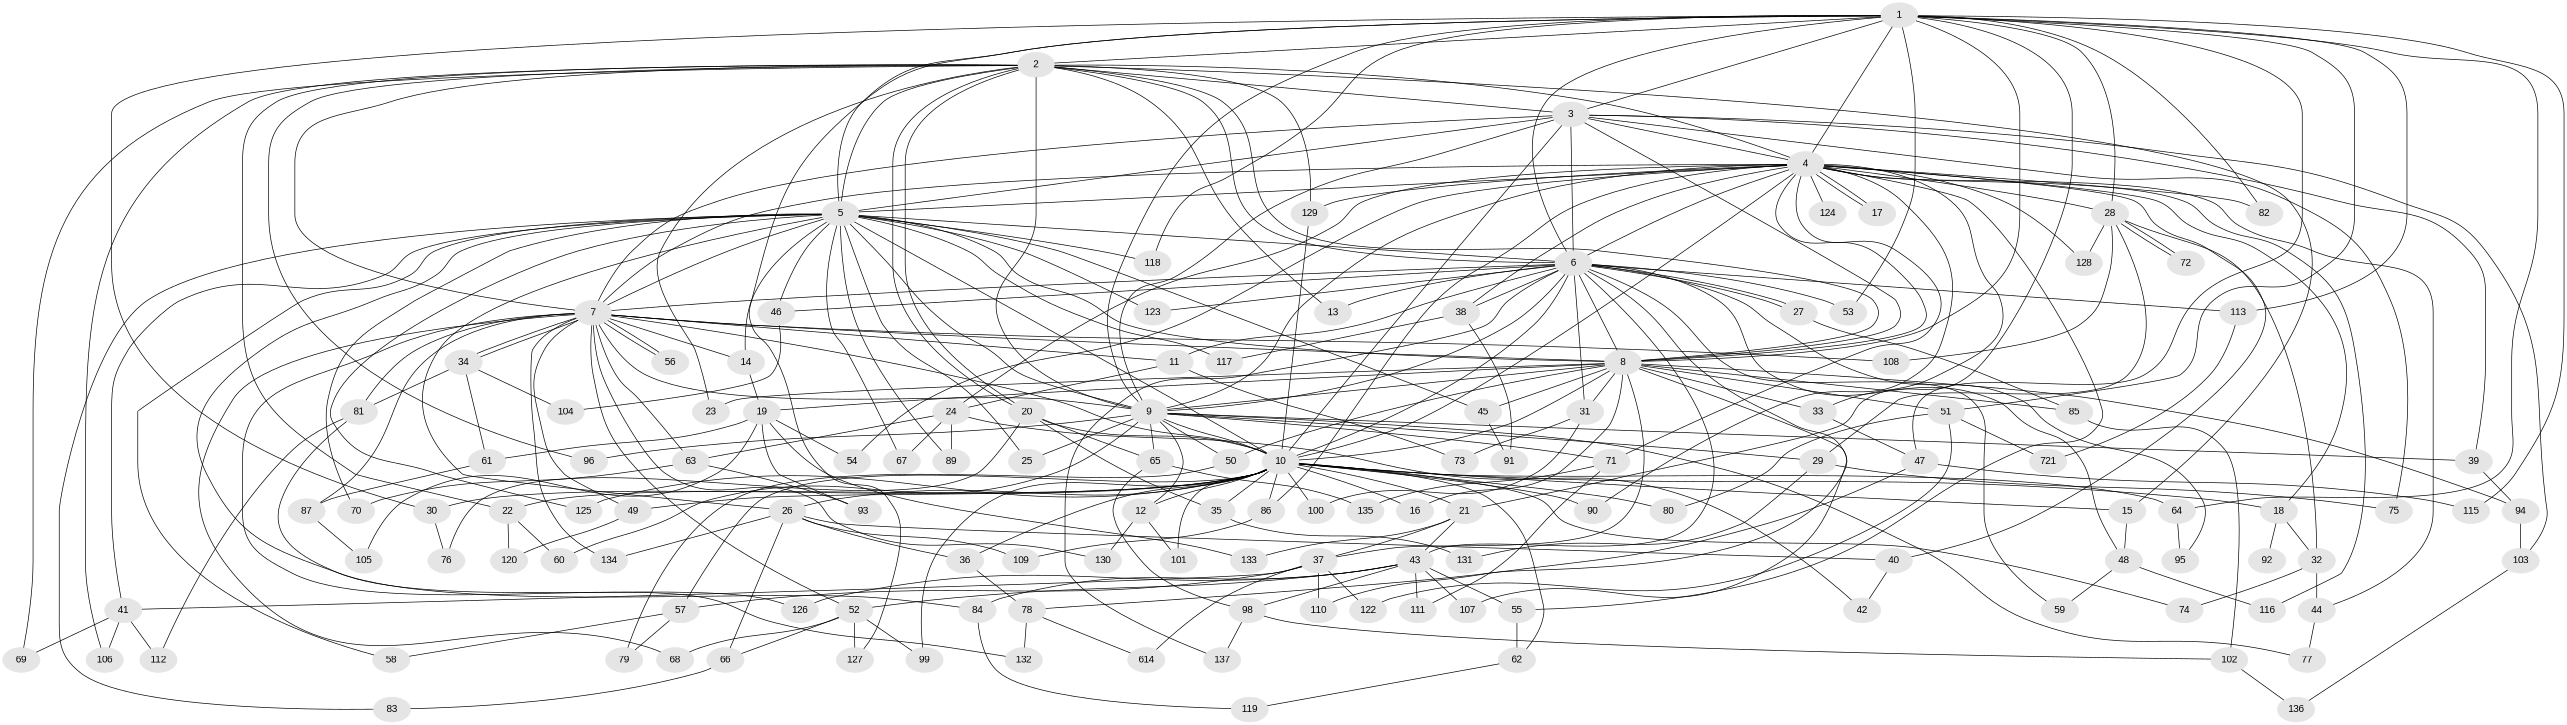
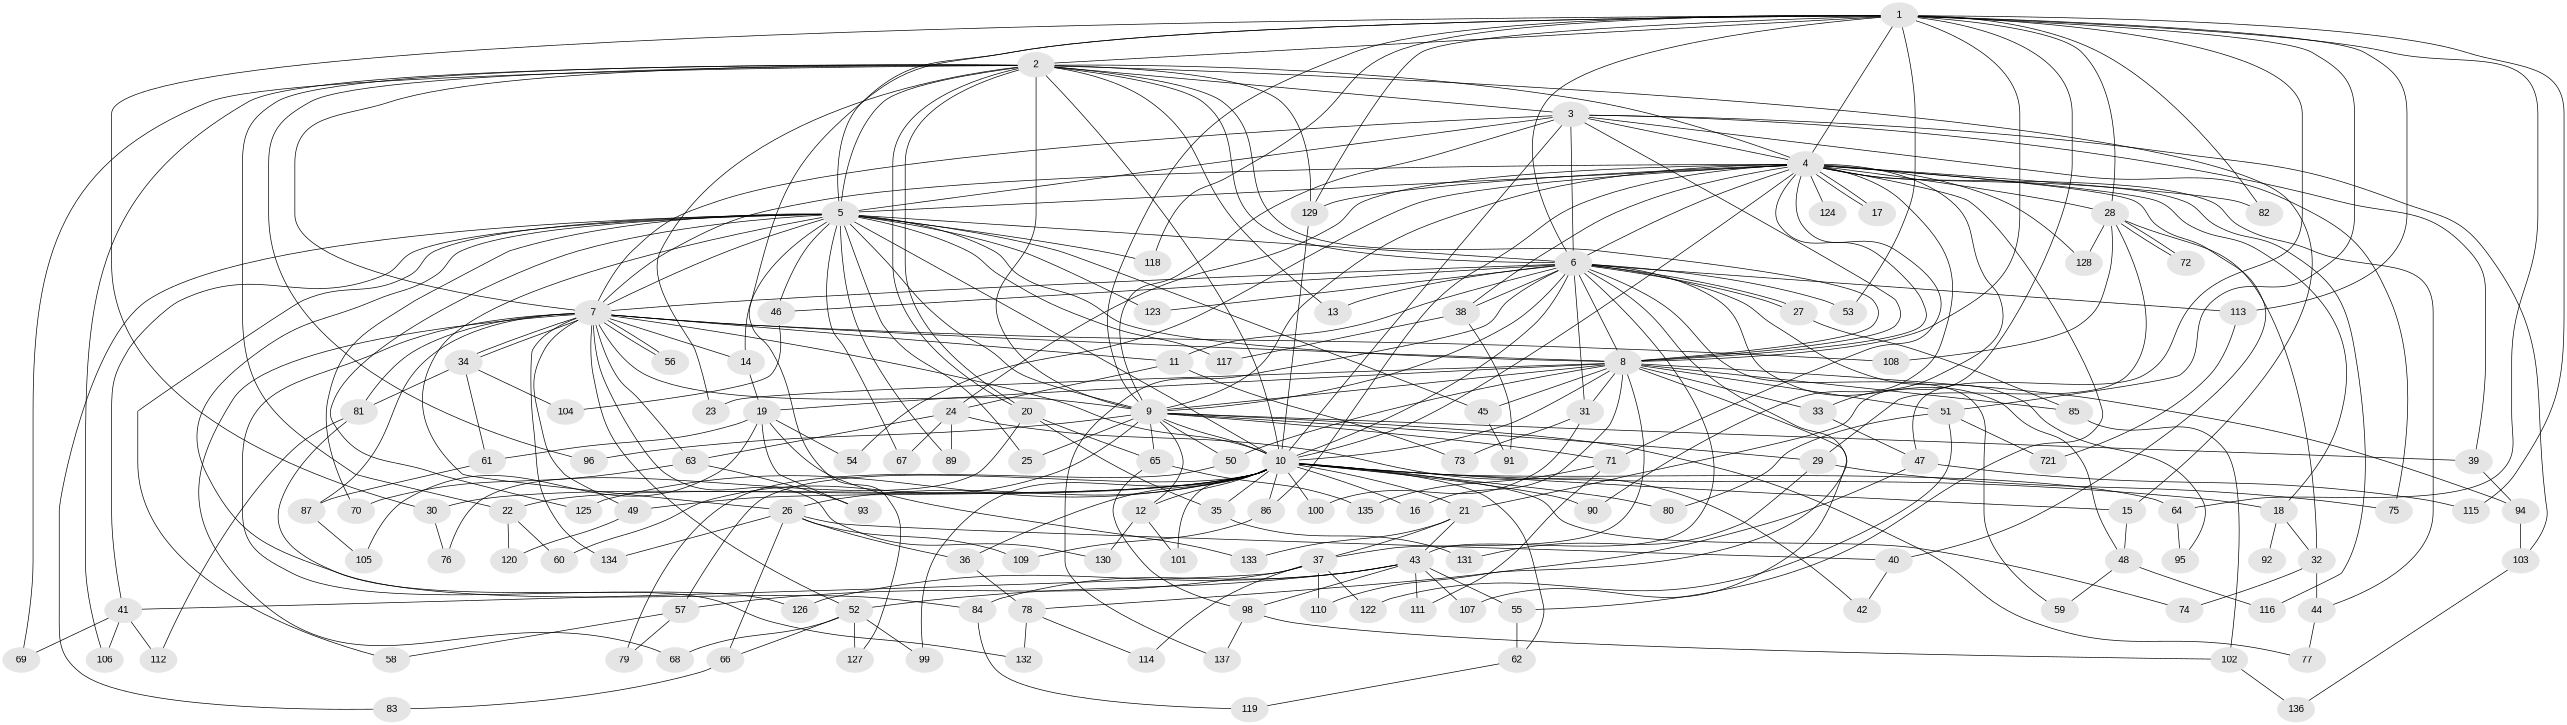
  graph {
    fontname="Liberation Sans"
    node [color=gray90 fontname="Liberation Sans" style=filled]
    edge [fontname="Liberation Sans"]
    1
    2
    3
    4
    5
    6
    8
    9
    21
    28
    30
    47
    51
    53
    64
    82
    113
    115
    118
    127
    7
    10
    13
    15
    20
    22
    23
    69
    96
    106
    129
    39
    75
    103
    17
    18
    24
    33
    38
    40
    44
    54
    55
    71
    86
    90
    116
    124
    128
    14
    25
    26
    41
    45
    46
    58
    67
    70
    83
    84
    89
    117
    123
    125
    11
    27
    31
    43
    48
    59
    95
    110
    137
    34
    49
    52
    56
    63
    68
    81
    87
    108
    130
    132
    134
    16
    19
    37
    50
    85
    94
    107
    12
    29
    60
    65
    77
    35
    36
    57
    62
    74
    80
    99
    100
    101
    133
    32
    72
    76
    78
    122
    n113 [label=721]
    120
    136
    92
    42
    91
    111
    135
    109
    66
    112
    104
    119
    73
    98
    126
    61
    93
    105
-   114 [label=614]
+   114
    79
    102
    131
    1 -- 2
-   1 -- 3
+   1 -- 129
    1 -- 4
    1 -- 5
    1 -- 6
    1 -- 8
    1 -- 9
    1 -- 21
    1 -- 28
    1 -- 30
    1 -- 47
    1 -- 51
    1 -- 53
    1 -- 64
    1 -- 82
    1 -- 113
    1 -- 115
    1 -- 118
    1 -- 127
    2 -- 3
    2 -- 4
    2 -- 5
    2 -- 6
    2 -- 8
    2 -- 9
    2 -- 7
-   20 -- 10
+   2 -- 10
    2 -- 13
    2 -- 15
    2 -- 20
    2 -- 20
    2 -- 22
    2 -- 23
    2 -- 69
    2 -- 96
    2 -- 106
    2 -- 129
    3 -- 4
    3 -- 5
    3 -- 6
    3 -- 8
    3 -- 9
    3 -- 7
    3 -- 10
    3 -- 39
    3 -- 75
    3 -- 103
    4 -- 5
    4 -- 6
    4 -- 8
    4 -- 9
    4 -- 28
    4 -- 82
    4 -- 7
    4 -- 10
    4 -- 129
    4 -- 17
    4 -- 17
    4 -- 18
    4 -- 24
    4 -- 33
    4 -- 38
    4 -- 40
    4 -- 44
    4 -- 54
    4 -- 55
    4 -- 71
    4 -- 86
    4 -- 90
    4 -- 116
    4 -- 124
    4 -- 128
    5 -- 6
    5 -- 8
    5 -- 9
    5 -- 118
    5 -- 7
    5 -- 10
    5 -- 14
    5 -- 25
    5 -- 26
    5 -- 41
    5 -- 45
    5 -- 46
    5 -- 58
    5 -- 67
    5 -- 70
    5 -- 83
    5 -- 84
    5 -- 89
    5 -- 117
    5 -- 123
    5 -- 125
    6 -- 8
    6 -- 9
    6 -- 53
    6 -- 113
    6 -- 7
    6 -- 10
    6 -- 13
    6 -- 38
    6 -- 46
    6 -- 123
    6 -- 11
    6 -- 27
    6 -- 27
    6 -- 31
    6 -- 43
    6 -- 48
    6 -- 59
    6 -- 95
    6 -- 110
    6 -- 137
    8 -- 9
    8 -- 51
    8 -- 10
    8 -- 23
    8 -- 33
    8 -- 45
    8 -- 31
    8 -- 16
    8 -- 19
    8 -- 37
    8 -- 50
    8 -- 85
    8 -- 94
    8 -- 107
    9 -- 10
    9 -- 96
    9 -- 39
    9 -- 71
    9 -- 25
    9 -- 50
    9 -- 12
    9 -- 29
    9 -- 60
    9 -- 65
    9 -- 77
    21 -- 43
    21 -- 37
    21 -- 133
    28 -- 128
    28 -- 108
    28 -- 29
    28 -- 32
    28 -- 72
    28 -- 72
    30 -- 76
    47 -- 115
    47 -- 78
    51 -- 80
    51 -- 122
    51 -- n113
    64 -- 95
    113 -- n113
    7 -- 8
    7 -- 9
    7 -- 10
    7 -- 14
    7 -- 11
    7 -- 34
    7 -- 34
    7 -- 49
    7 -- 52
    7 -- 56
    7 -- 56
    7 -- 63
    7 -- 68
    7 -- 81
    7 -- 87
    7 -- 108
    7 -- 130
    7 -- 132
    7 -- 134
    10 -- 21
    10 -- 30
    10 -- 64
    10 -- 15
    10 -- 22
    10 -- 18
    10 -- 86
    10 -- 90
    10 -- 26
    10 -- 125
    10 -- 49
    10 -- 16
    10 -- 12
    10 -- 35
    10 -- 36
    10 -- 57
    10 -- 62
    10 -- 74
    10 -- 80
    10 -- 99
    10 -- 100
    10 -- 101
    15 -- 48
    20 -- 65
    20 -- 35
    20 -- 76
    22 -- 60
    22 -- 120
    129 -- 10
    39 -- 94
    103 -- 136
    18 -- 32
    18 -- 92
    24 -- 67
    24 -- 89
    24 -- 63
    24 -- 42
    33 -- 47
    38 -- 117
    38 -- 91
    40 -- 42
    44 -- 77
    55 -- 62
    71 -- 111
    71 -- 135
    86 -- 109
    14 -- 19
    26 -- 40
    26 -- 134
    26 -- 36
    26 -- 109
    26 -- 66
    41 -- 69
    41 -- 106
    41 -- 112
    45 -- 91
    46 -- 104
    84 -- 119
    11 -- 24
    11 -- 73
    27 -- 85
    31 -- 100
    31 -- 73
    43 -- 55
    43 -- 84
    43 -- 52
    43 -- 107
    43 -- 111
    43 -- 98
    43 -- 126
    48 -- 116
    48 -- 59
    34 -- 81
    34 -- 104
    34 -- 61
    49 -- 120
    52 -- 127
    52 -- 68
    52 -- 99
    52 -- 66
    63 -- 70
    63 -- 93
    81 -- 112
    81 -- 126
    87 -- 105
    19 -- 54
    19 -- 133
    19 -- 61
    19 -- 93
    19 -- 105
    37 -- 41
    37 -- 110
    37 -- 57
    37 -- 122
    37 -- 114
    50 -- 79
    85 -- 102
    94 -- 103
    12 -- 130
    12 -- 101
    29 -- 75
    29 -- 131
    65 -- 135
    65 -- 98
    35 -- 131
    36 -- 78
    57 -- 58
    57 -- 79
    62 -- 119
    32 -- 44
    32 -- 74
    78 -- 132
    78 -- 114
    66 -- 83
    98 -- 137
    98 -- 102
    61 -- 87
    102 -- 136
  }
